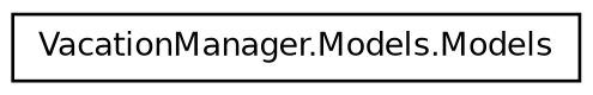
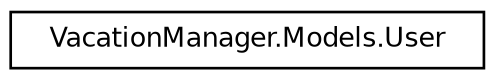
  digraph {
    rankdir=TB
-   n1 [color=black fillcolor=white fontname=Helvetica fontsize=10 height=0.2 label="VacationManager.Models.Models" shape=record style=filled width=0.4]
+   n1 [color=black fillcolor=white fontname=Helvetica fontsize=10 height=0.2 label="VacationManager.Models.User" shape=record style=filled width=0.4]
  }
